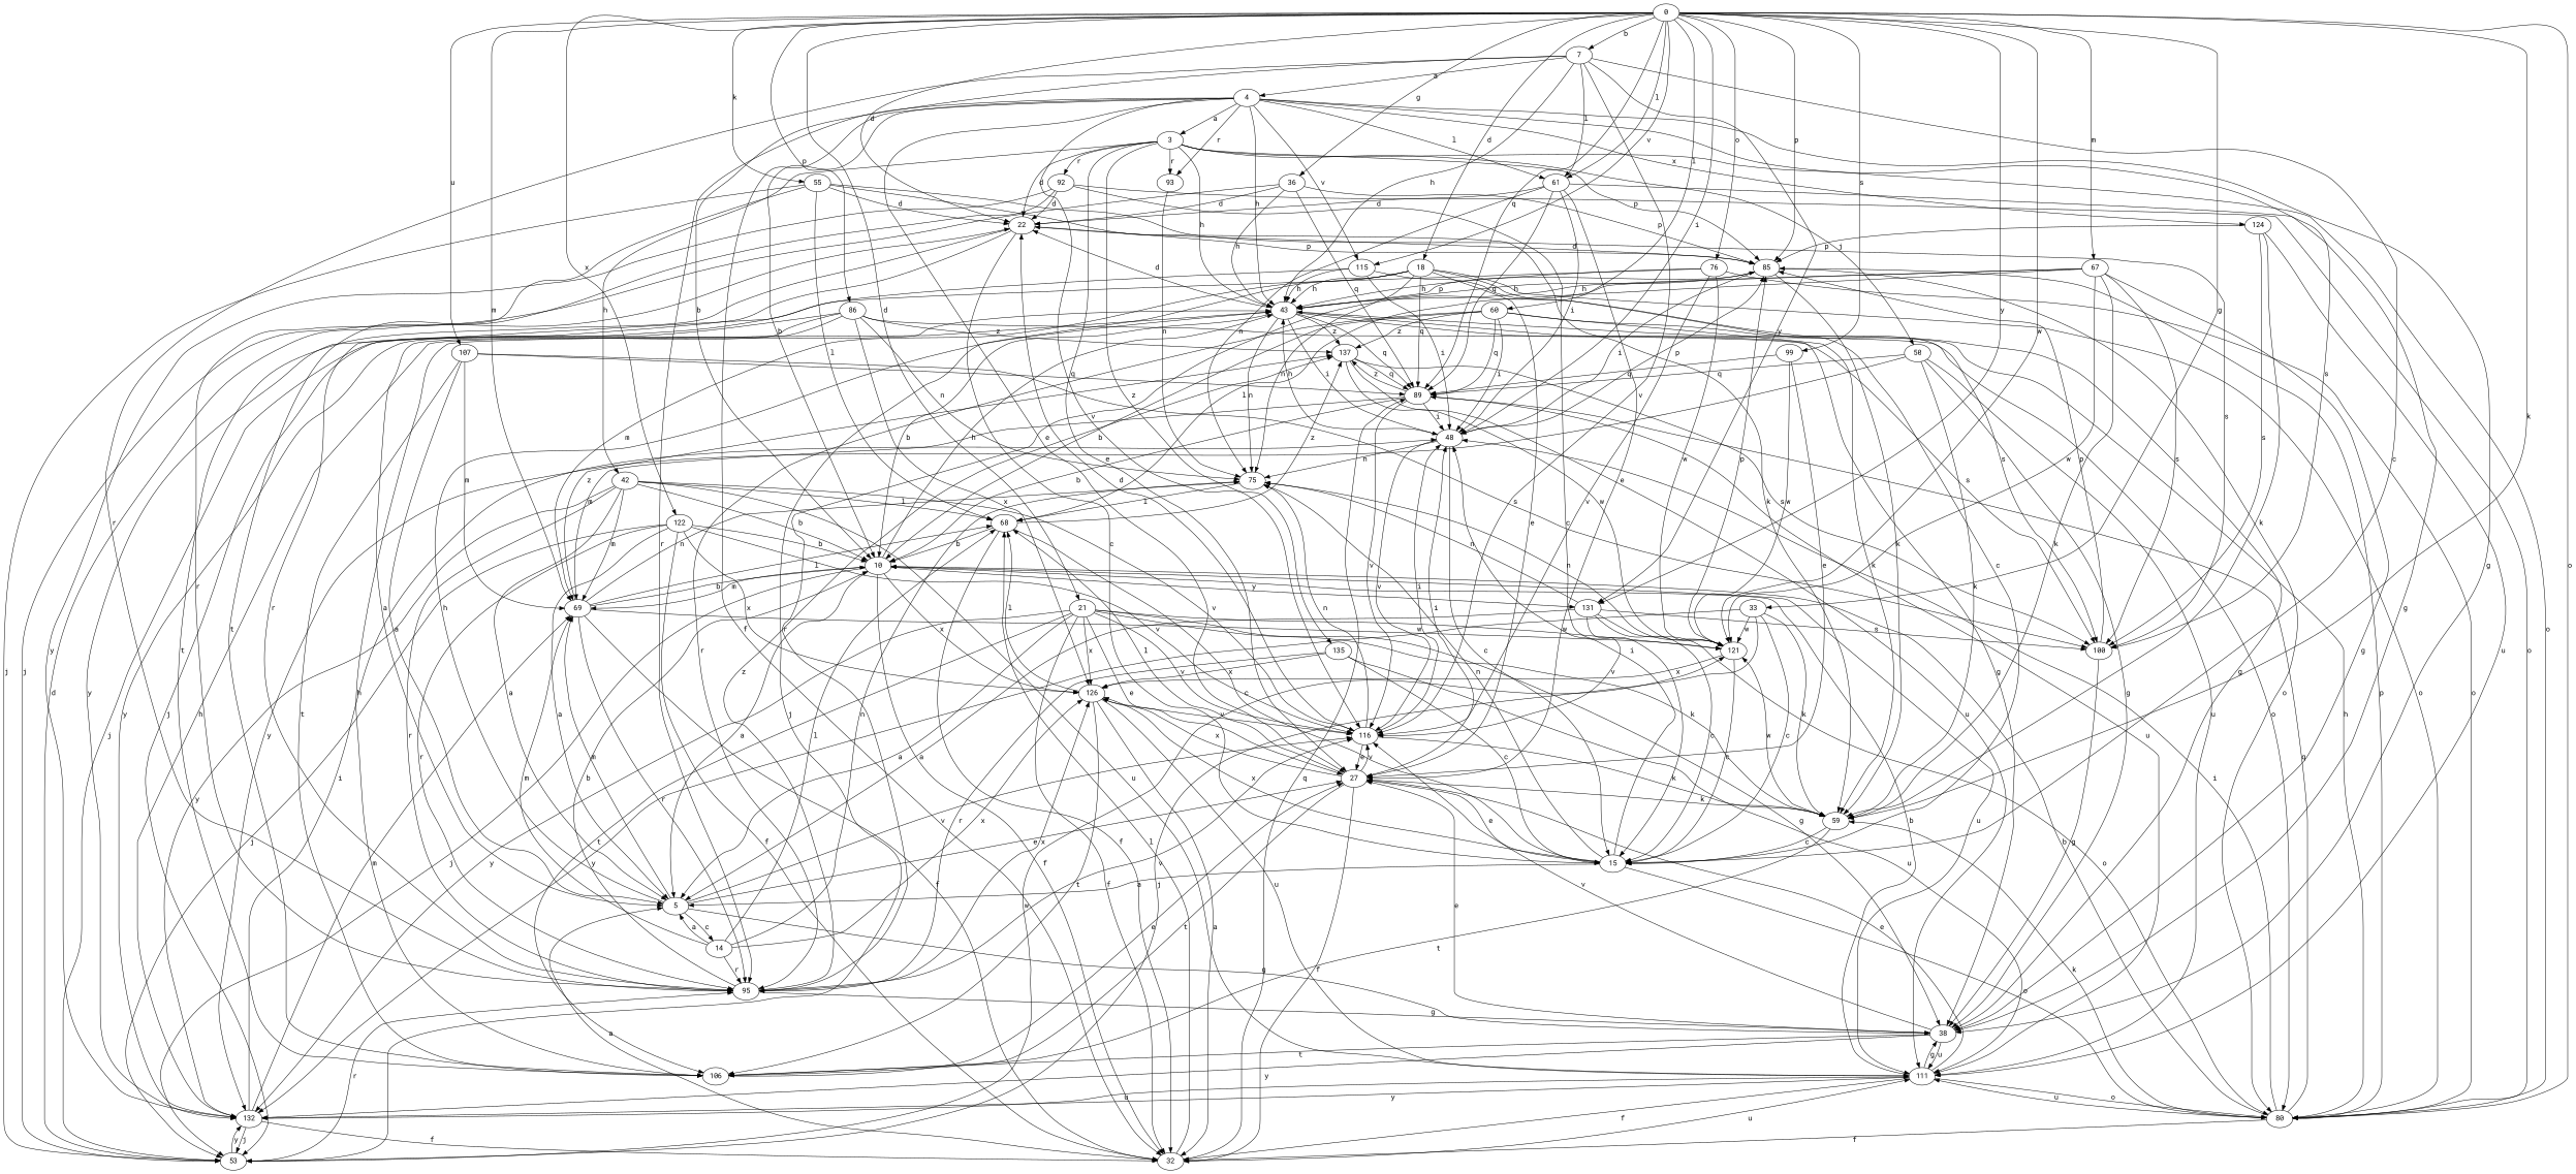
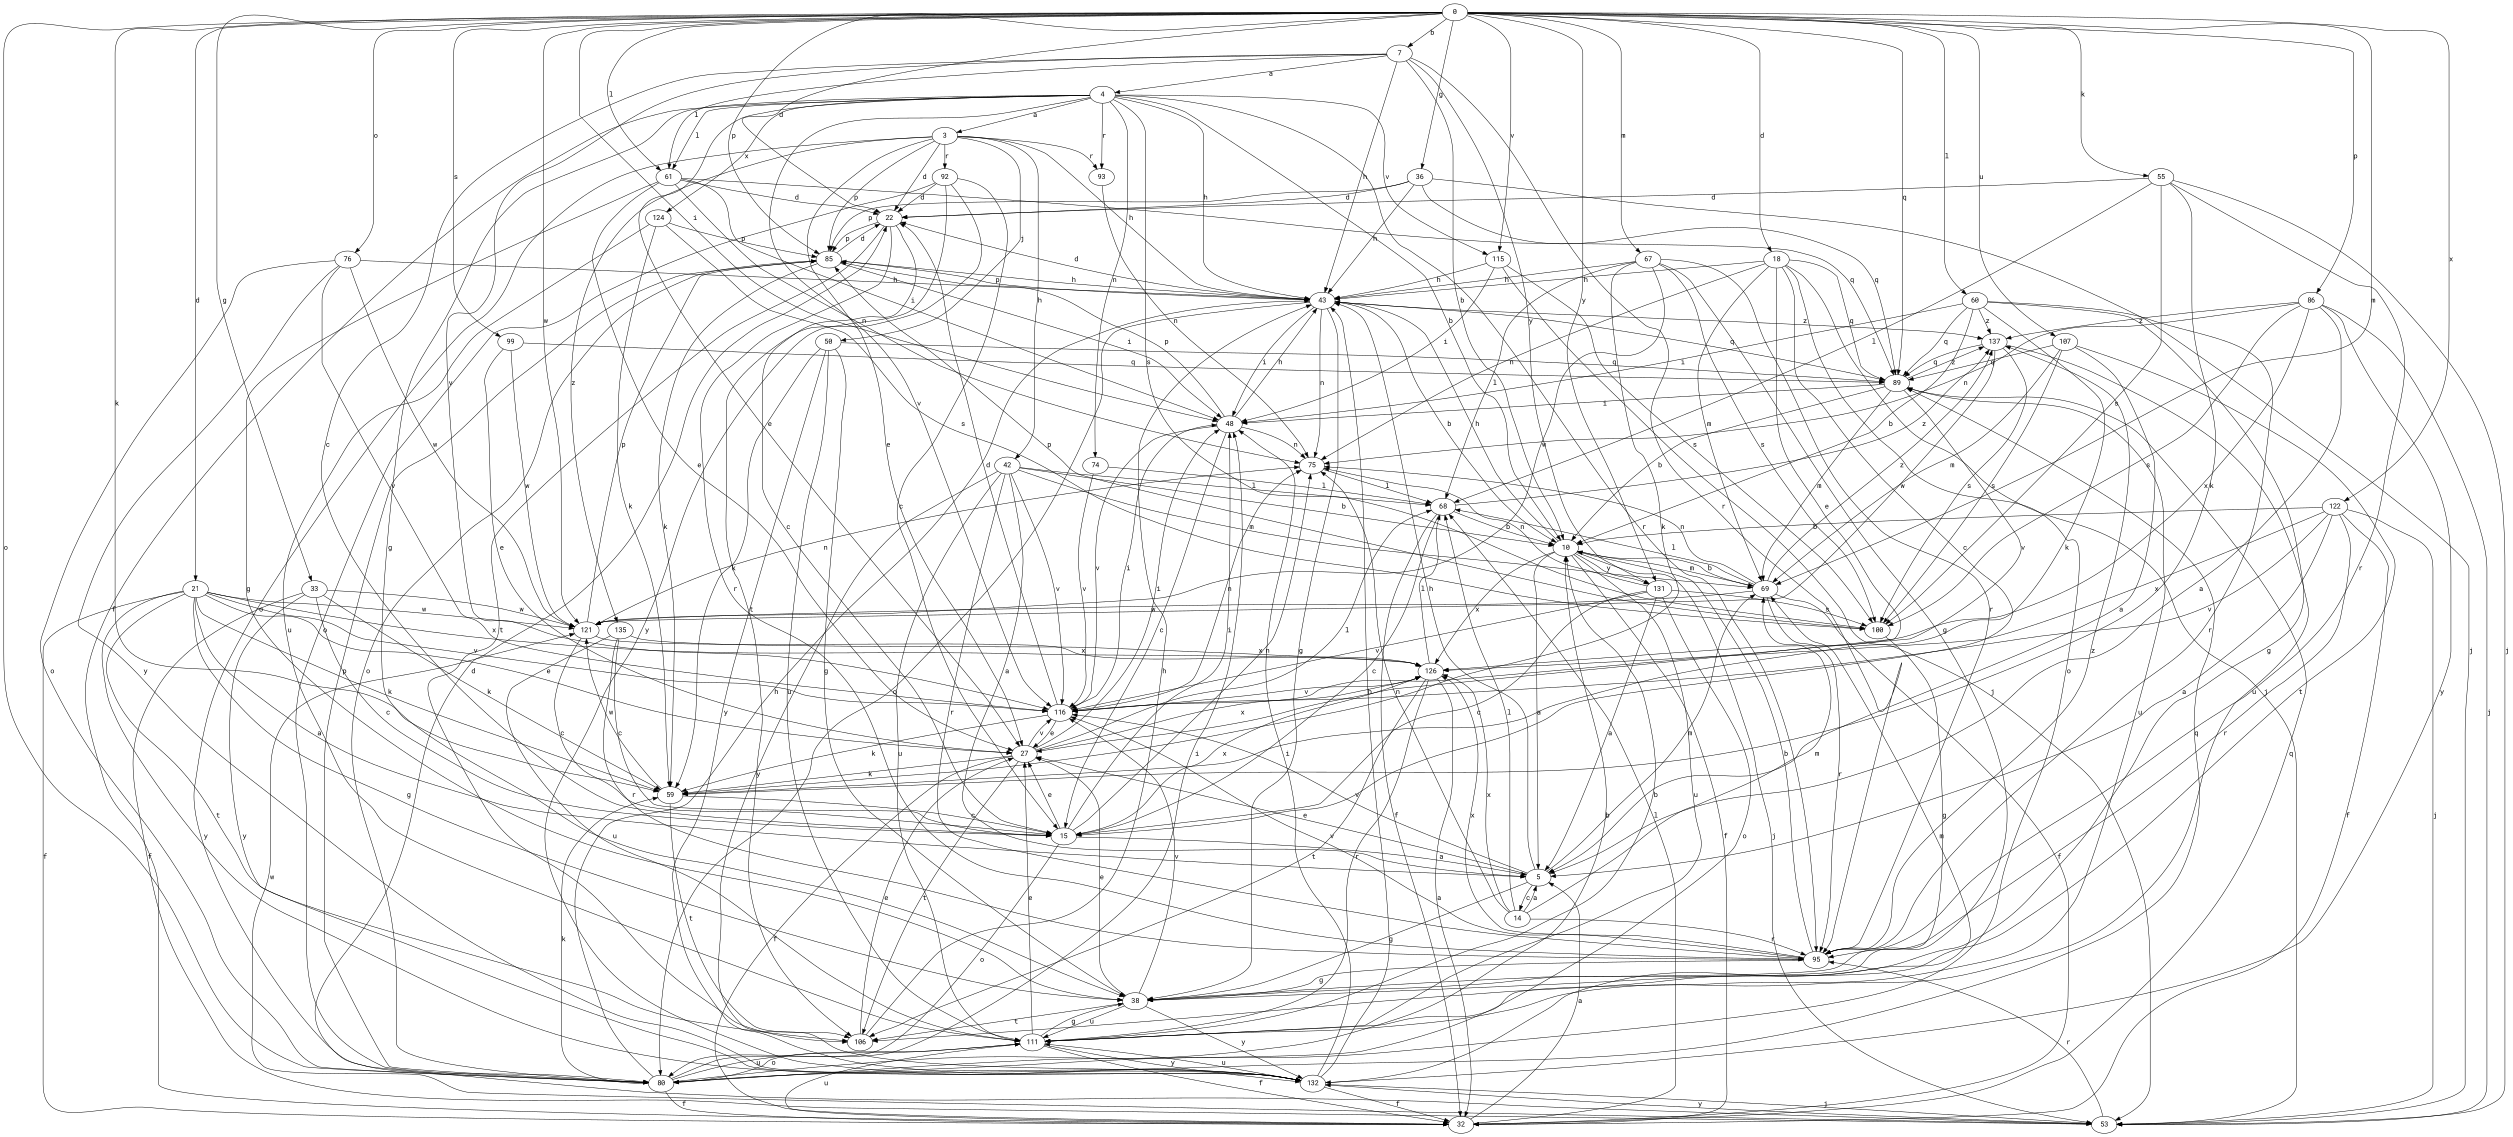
  strict digraph {
    fontname="Roboto Mono"
    node [fontname="Roboto Mono"]
    edge [fontname="Roboto Mono"]
    0
    7
    18
    21
    22
    33
    36
    48
    55
    59
    60
    61
    67
    69
    76
    80
    n17 [label=86]
    85
    89
    99
    107
    115
    121
    122
    131
    43
    4
    10
    95
    116
    15
    27
    53
    75
    32
    38
    5
    126
    106
    132
    100
    n42 [label=68]
    137
    111
    3
    42
    50
    92
    93
    135
+   74
    124
    14
    0 -> 7 [label=b]
    0 -> 18 [label=d]
    0 -> 21 [label=d]
    0 -> 22 [label=d]
    0 -> 33 [label=g]
    0 -> 36 [label=g]
    0 -> 48 [label=i]
    0 -> 55 [label=k]
    0 -> 59 [label=k]
    0 -> 60 [label=l]
    0 -> 61 [label=l]
    0 -> 67 [label=m]
    0 -> 69 [label=m]
    0 -> 76 [label=o]
    0 -> 80 [label=o]
    0 -> n17 [label=p]
    0 -> 85 [label=p]
    0 -> 89 [label=q]
    0 -> 99 [label=s]
    0 -> 107 [label=u]
    0 -> 115 [label=v]
    0 -> 121 [label=w]
    0 -> 122 [label=x]
    0 -> 131 [label=y]
    7 -> 61 [label=l]
    7 -> 131 [label=y]
    7 -> 43 [label=h]
    7 -> 4 [label=a]
    7 -> 10 [label=b]
    7 -> 95 [label=r]
    7 -> 116 [label=v]
    7 -> 15 [label=c]
    18 -> 69 [label=m]
    18 -> 80 [label=o]
    18 -> 89 [label=q]
    18 -> 43 [label=h]
    18 -> 15 [label=c]
    18 -> 27 [label=e]
    18 -> 53 [label=j]
    18 -> 75 [label=n]
    21 -> 59 [label=k]
    21 -> 121 [label=w]
    21 -> 116 [label=v]
    21 -> 27 [label=e]
    21 -> 32 [label=f]
    21 -> 38 [label=g]
    21 -> 5 [label=a]
    21 -> 126 [label=x]
    21 -> 106 [label=t]
    21 -> 132 [label=y]
    22 -> 85 [label=p]
    22 -> 95 [label=r]
    22 -> 15 [label=c]
    22 -> 106 [label=t]
    33 -> 59 [label=k]
    33 -> 121 [label=w]
    33 -> 15 [label=c]
-   33 -> 53 [label=j]
+   33 -> 53 [label=f]
    33 -> 132 [label=y]
    36 -> 22 [label=d]
    36 -> 85 [label=p]
    36 -> 89 [label=q]
    36 -> 43 [label=h]
    36 -> 53 [label=j]
    48 -> 85 [label=p]
    48 -> 43 [label=h]
    48 -> 116 [label=v]
    48 -> 15 [label=c]
    48 -> 75 [label=n]
    55 -> 22 [label=d]
    55 -> 59 [label=k]
    55 -> 95 [label=r]
    55 -> 53 [label=j]
    55 -> 100 [label=s]
    55 -> n42 [label=l]
    59 -> 121 [label=w]
    59 -> 15 [label=c]
    59 -> 106 [label=t]
    60 -> 48 [label=i]
    60 -> 59 [label=k]
    60 -> 89 [label=q]
    60 -> 10 [label=b]
    60 -> 95 [label=r]
    60 -> 38 [label=g]
    60 -> 137 [label=z]
    61 -> 22 [label=d]
    61 -> 48 [label=i]
    61 -> 89 [label=q]
    61 -> 27 [label=e]
    61 -> 75 [label=n]
    61 -> 38 [label=g]
    67 -> 59 [label=k]
    67 -> 121 [label=w]
    67 -> 43 [label=h]
    67 -> 95 [label=r]
    67 -> 38 [label=g]
    67 -> 100 [label=s]
    67 -> n42 [label=l]
    69 -> 121 [label=w]
    69 -> 10 [label=b]
    69 -> 95 [label=r]
    69 -> 75 [label=n]
    69 -> 32 [label=f]
    69 -> n42 [label=l]
    69 -> 137 [label=z]
    76 -> 80 [label=o]
    76 -> 121 [label=w]
    76 -> 43 [label=h]
    76 -> 116 [label=v]
    76 -> 132 [label=y]
    80 -> 48 [label=i]
    80 -> 59 [label=k]
    80 -> 85 [label=p]
    80 -> 89 [label=q]
    80 -> 43 [label=h]
    80 -> 10 [label=b]
    80 -> 32 [label=f]
    80 -> 111 [label=u]
    n17 -> 53 [label=j]
    n17 -> 75 [label=n]
    n17 -> 5 [label=a]
    n17 -> 126 [label=x]
    n17 -> 132 [label=y]
    n17 -> 100 [label=s]
    n17 -> 137 [label=z]
    85 -> 22 [label=d]
    85 -> 48 [label=i]
    85 -> 59 [label=k]
    85 -> 80 [label=o]
    85 -> 43 [label=h]
    89 -> 48 [label=i]
    89 -> 69 [label=m]
    89 -> 10 [label=b]
    89 -> 116 [label=v]
    89 -> 137 [label=z]
    89 -> 111 [label=u]
    99 -> 89 [label=q]
    99 -> 121 [label=w]
    99 -> 27 [label=e]
    107 -> 69 [label=m]
    107 -> 89 [label=q]
    107 -> 5 [label=a]
    107 -> 106 [label=t]
    107 -> 100 [label=s]
    115 -> 48 [label=i]
    115 -> 43 [label=h]
    115 -> 53 [label=j]
    115 -> 100 [label=s]
    121 -> 85 [label=p]
    121 -> 15 [label=c]
    121 -> 75 [label=n]
    121 -> 126 [label=x]
    122 -> 10 [label=b]
    122 -> 95 [label=r]
    122 -> 116 [label=v]
    122 -> 53 [label=j]
    122 -> 32 [label=f]
    122 -> 5 [label=a]
    122 -> 126 [label=x]
    131 -> 80 [label=o]
    131 -> 116 [label=v]
    131 -> 15 [label=c]
    131 -> 75 [label=n]
    131 -> 5 [label=a]
    131 -> 100 [label=s]
    43 -> 22 [label=d]
    43 -> 48 [label=i]
    43 -> 80 [label=o]
    43 -> 85 [label=p]
    43 -> 89 [label=q]
    43 -> 10 [label=b]
    43 -> 75 [label=n]
    43 -> 38 [label=g]
    43 -> 137 [label=z]
    4 -> 61 [label=l]
    4 -> 115 [label=v]
    4 -> 43 [label=h]
    4 -> 10 [label=b]
    4 -> 95 [label=r]
    4 -> 116 [label=v]
    4 -> 27 [label=e]
    4 -> 32 [label=f]
    4 -> 38 [label=g]
    4 -> 100 [label=s]
    4 -> 3 [label=a]
    4 -> 93 [label=r]
+   4 -> 74 [label=n]
    4 -> 124 [label=x]
    10 -> 69 [label=m]
    10 -> 131 [label=y]
    10 -> 43 [label=h]
    10 -> 53 [label=j]
    10 -> 32 [label=f]
    10 -> 5 [label=a]
    10 -> 126 [label=x]
    10 -> 111 [label=u]
    95 -> 10 [label=b]
    95 -> 116 [label=v]
    95 -> 38 [label=g]
    95 -> 126 [label=x]
    95 -> 137 [label=z]
    116 -> 22 [label=d]
    116 -> 48 [label=i]
    116 -> 59 [label=k]
    116 -> 27 [label=e]
    116 -> 75 [label=n]
    15 -> 48 [label=i]
    15 -> 80 [label=o]
    15 -> 27 [label=e]
    15 -> 75 [label=n]
    15 -> 5 [label=a]
    15 -> 126 [label=x]
    27 -> 48 [label=i]
    27 -> 59 [label=k]
    27 -> 116 [label=v]
    27 -> 32 [label=f]
    27 -> 126 [label=x]
    27 -> 106 [label=t]
    27 -> n42 [label=l]
    53 -> 22 [label=d]
    53 -> 121 [label=w]
    53 -> 95 [label=r]
    53 -> 132 [label=y]
    75 -> n42 [label=l]
    32 -> 89 [label=q]
    32 -> 5 [label=a]
    32 -> n42 [label=l]
    32 -> 111 [label=u]
    38 -> 116 [label=v]
    38 -> 27 [label=e]
    38 -> 106 [label=t]
    38 -> 132 [label=y]
    38 -> 111 [label=u]
    5 -> 69 [label=m]
    5 -> 43 [label=h]
    5 -> 116 [label=v]
    5 -> 27 [label=e]
    5 -> 38 [label=g]
    5 -> 14 [label=c]
    126 -> 116 [label=v]
    126 -> 32 [label=a]
    126 -> 106 [label=t]
    126 -> n42 [label=l]
-   126 -> 111 [label=u]
+   126 -> 111 [label=r]
    106 -> 43 [label=h]
    106 -> 27 [label=e]
    132 -> 48 [label=i]
    132 -> 69 [label=m]
    132 -> 43 [label=h]
    132 -> 53 [label=j]
    132 -> 32 [label=f]
    132 -> 111 [label=u]
    100 -> 85 [label=p]
    100 -> 38 [label=g]
    n42 -> 10 [label=b]
    n42 -> 15 [label=c]
    n42 -> 32 [label=f]
    n42 -> 137 [label=z]
    137 -> 89 [label=q]
    137 -> 121 [label=w]
    137 -> 100 [label=s]
    137 -> 111 [label=u]
    111 -> 80 [label=o]
    111 -> 10 [label=b]
    111 -> 27 [label=e]
    111 -> 32 [label=f]
    111 -> 38 [label=g]
    111 -> 132 [label=y]
    3 -> 22 [label=d]
    3 -> 80 [label=o]
    3 -> 85 [label=p]
    3 -> 43 [label=h]
    3 -> 27 [label=e]
    3 -> 42 [label=h]
    3 -> 50 [label=j]
    3 -> 92 [label=r]
    3 -> 93 [label=r]
    3 -> 135 [label=z]
    42 -> 69 [label=m]
    42 -> 10 [label=b]
    42 -> 95 [label=r]
    42 -> 116 [label=v]
    42 -> 5 [label=a]
    42 -> 132 [label=y]
    42 -> n42 [label=l]
    42 -> 111 [label=u]
    50 -> 59 [label=k]
    50 -> 89 [label=q]
    50 -> 38 [label=g]
    50 -> 132 [label=y]
    50 -> 111 [label=u]
    92 -> 22 [label=d]
    92 -> 80 [label=o]
    92 -> 15 [label=c]
    92 -> 106 [label=t]
    92 -> 132 [label=y]
    93 -> 75 [label=n]
    135 -> 95 [label=r]
    135 -> 15 [label=c]
    135 -> 126 [label=x]
    135 -> 111 [label=u]
+   74 -> 116 [label=v]
+   74 -> n42 [label=l]
    124 -> 59 [label=k]
    124 -> 85 [label=p]
    124 -> 100 [label=s]
    124 -> 111 [label=u]
    14 -> 69 [label=m]
    14 -> 95 [label=r]
    14 -> 75 [label=n]
    14 -> 5 [label=a]
    14 -> 126 [label=x]
    14 -> n42 [label=l]
  }
